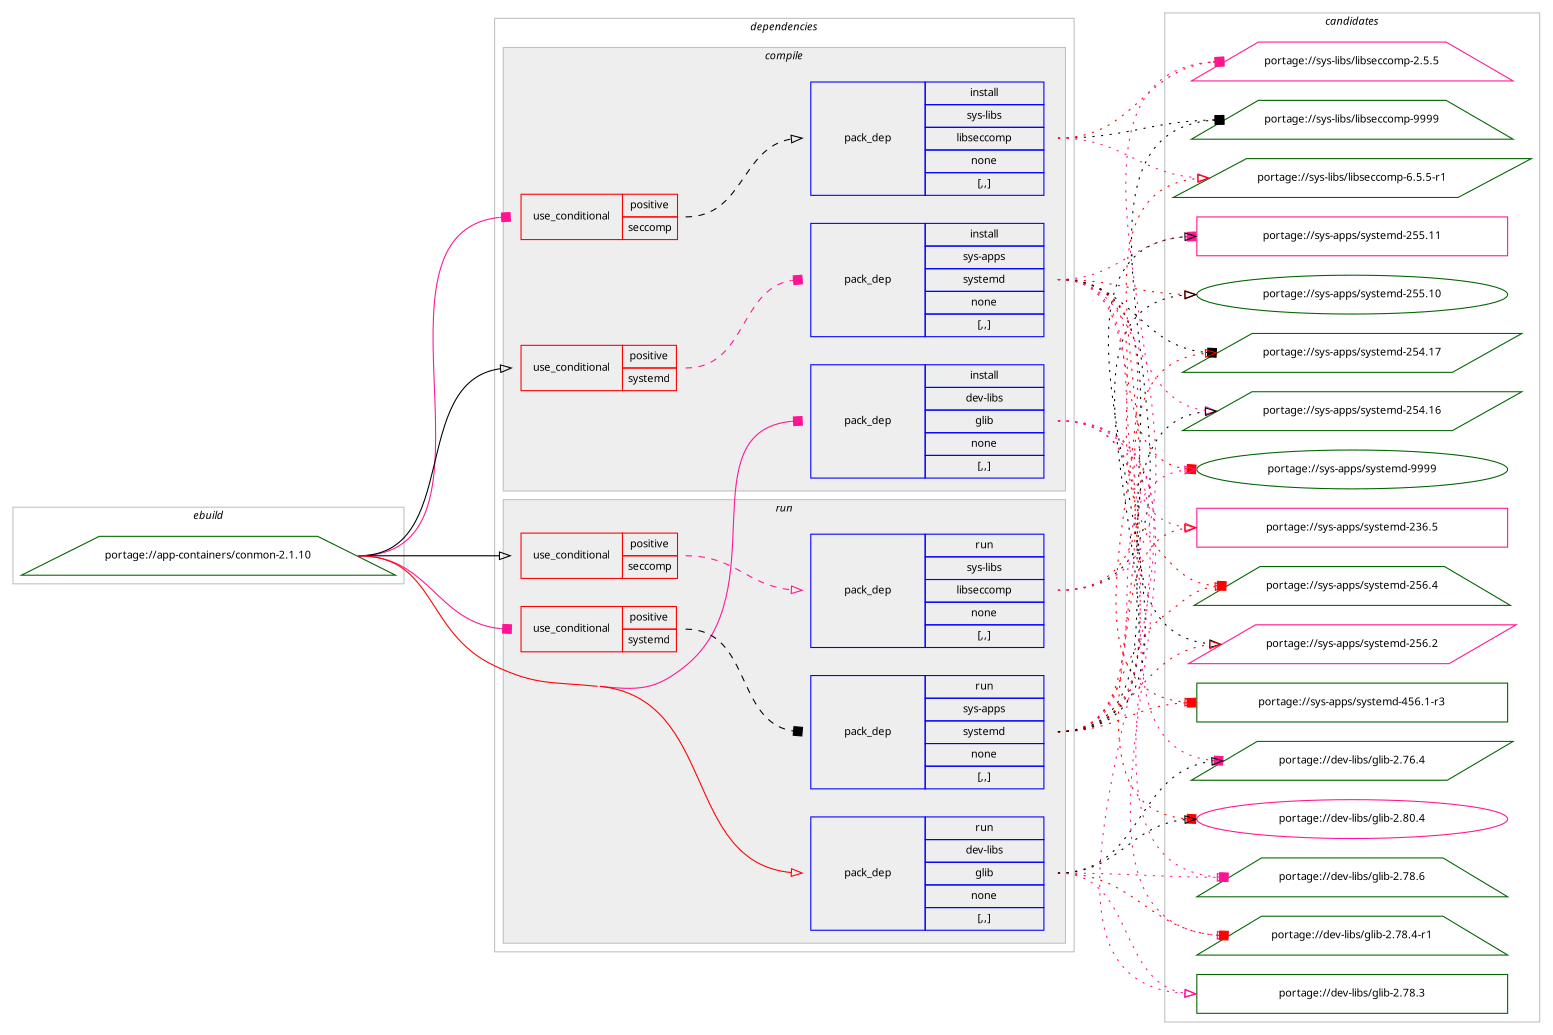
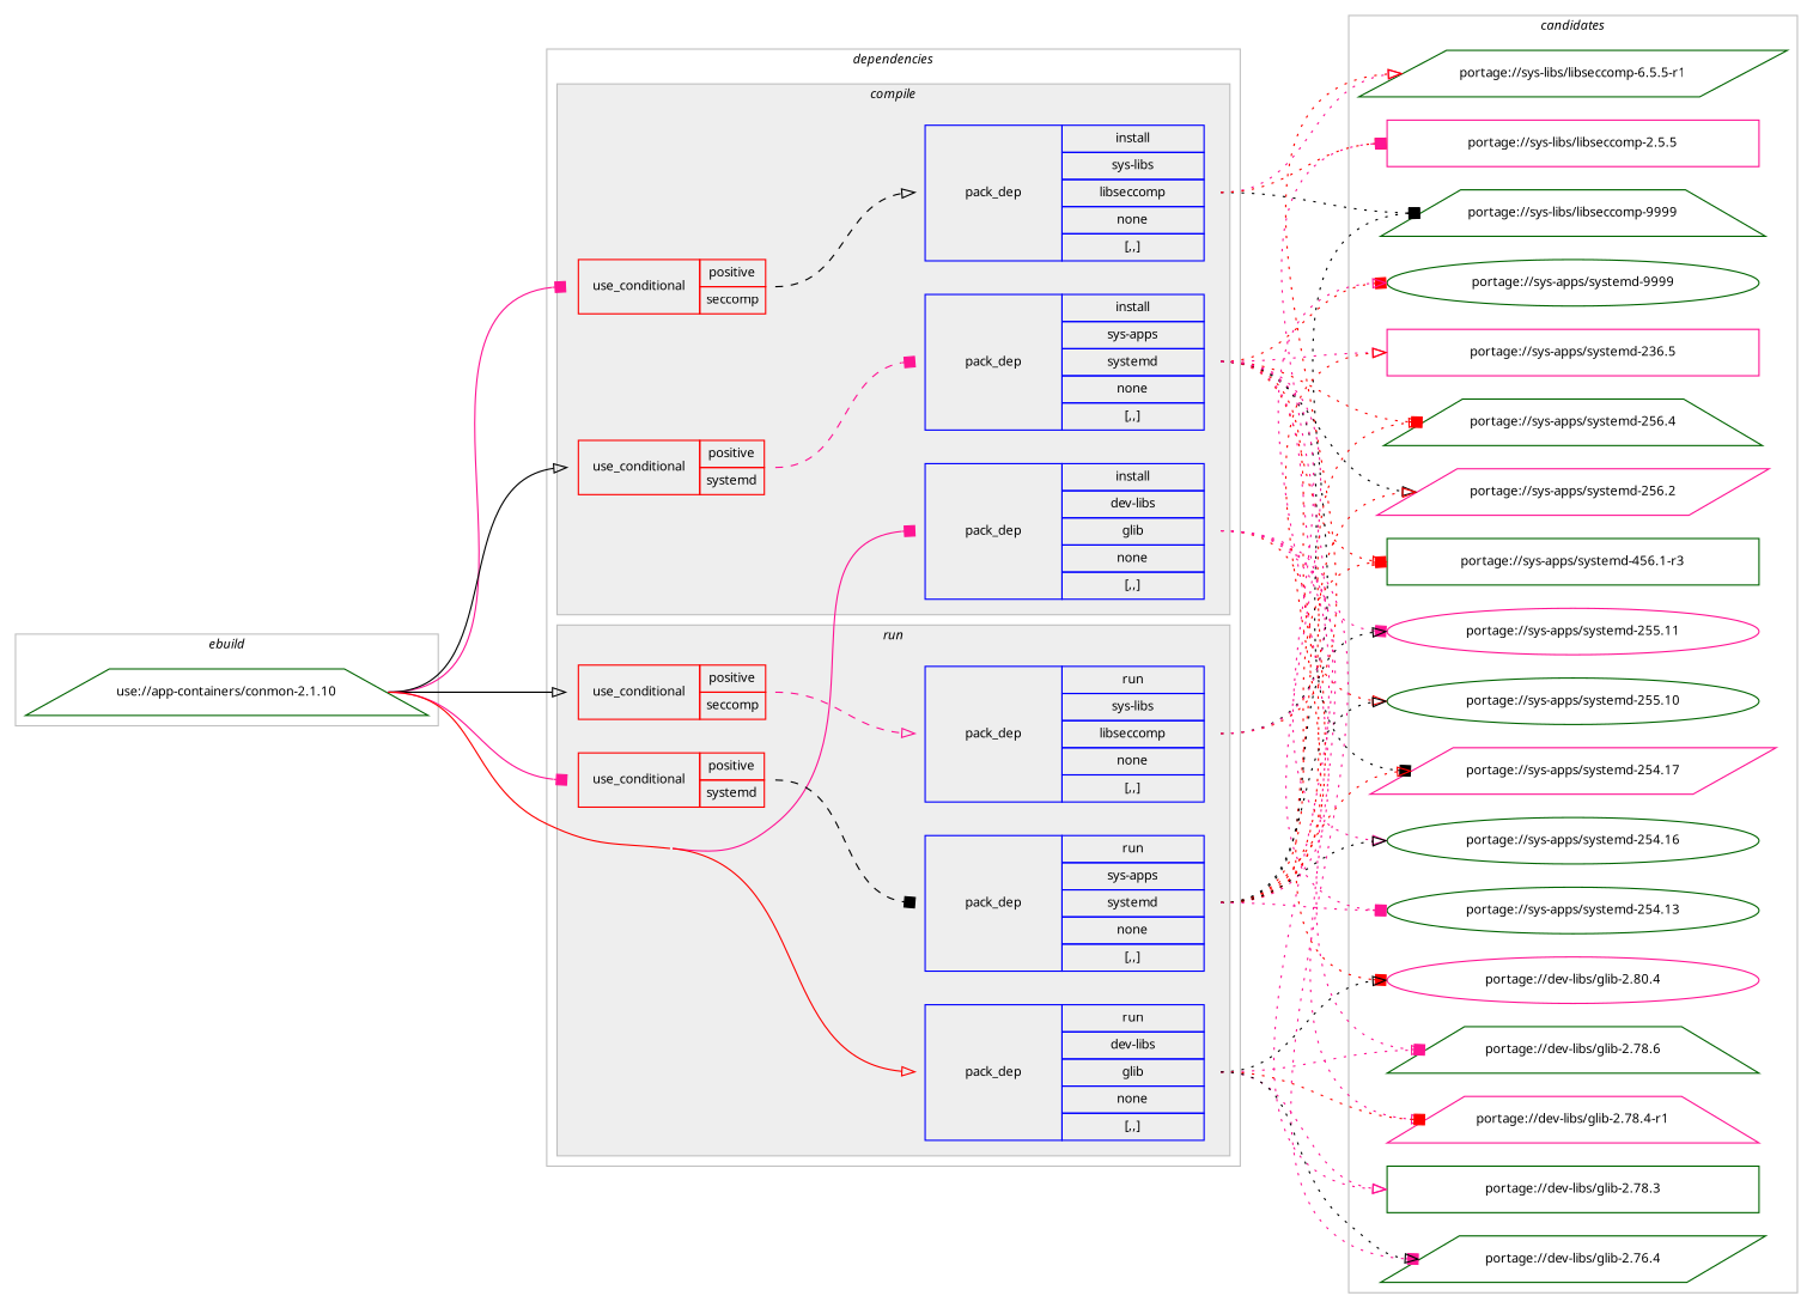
  digraph {
    compound=true
    concentrate=true
    fontname="Noto Sans"
    fontsize=10
    newrank=true
    rankdir=LR
    ranksep=1.5
    node [color=darkgreen fontname="Noto Sans" fontsize=10 shape=none]
    edge [arrowhead=onormal color=deeppink fontname="Noto Sans" headport=w style=dotted tailport=e weight=100]
-   n1 [label="portage://app-containers/conmon-2.1.10" shape=trapezium width=4]
+   n1 [label="use://app-containers/conmon-2.1.10" shape=trapezium width=4]
    n2 [color=blue label=<<TABLE BORDER="0" CELLBORDER="1" CELLSPACING="0" CELLPADDING="4" WIDTH="220"><TR><TD ROWSPAN="6" CELLPADDING="30">pack_dep</TD></TR><TR><TD WIDTH="110">install</TD></TR><TR><TD>sys-libs</TD></TR><TR><TD>libseccomp</TD></TR><TR><TD>none</TD></TR><TR><TD>[,,]</TD></TR></TABLE>>]
    n3 [color=red label=<<TABLE BORDER="0" CELLBORDER="1" CELLSPACING="0" CELLPADDING="4"><TR><TD ROWSPAN="3" CELLPADDING="10">use_conditional</TD></TR><TR><TD>positive</TD></TR><TR><TD>seccomp</TD></TR></TABLE>>]
    n4 [color=blue label=<<TABLE BORDER="0" CELLBORDER="1" CELLSPACING="0" CELLPADDING="4" WIDTH="220"><TR><TD ROWSPAN="6" CELLPADDING="30">pack_dep</TD></TR><TR><TD WIDTH="110">install</TD></TR><TR><TD>sys-apps</TD></TR><TR><TD>systemd</TD></TR><TR><TD>none</TD></TR><TR><TD>[,,]</TD></TR></TABLE>>]
    n5 [color=red label=<<TABLE BORDER="0" CELLBORDER="1" CELLSPACING="0" CELLPADDING="4"><TR><TD ROWSPAN="3" CELLPADDING="10">use_conditional</TD></TR><TR><TD>positive</TD></TR><TR><TD>systemd</TD></TR></TABLE>>]
    n6 [color=blue label=<<TABLE BORDER="0" CELLBORDER="1" CELLSPACING="0" CELLPADDING="4" WIDTH="220"><TR><TD ROWSPAN="6" CELLPADDING="30">pack_dep</TD></TR><TR><TD WIDTH="110">install</TD></TR><TR><TD>dev-libs</TD></TR><TR><TD>glib</TD></TR><TR><TD>none</TD></TR><TR><TD>[,,]</TD></TR></TABLE>>]
    n7 [color=blue label=<<TABLE BORDER="0" CELLBORDER="1" CELLSPACING="0" CELLPADDING="4" WIDTH="220"><TR><TD ROWSPAN="6" CELLPADDING="30">pack_dep</TD></TR><TR><TD WIDTH="110">run</TD></TR><TR><TD>sys-libs</TD></TR><TR><TD>libseccomp</TD></TR><TR><TD>none</TD></TR><TR><TD>[,,]</TD></TR></TABLE>>]
    n8 [color=red label=<<TABLE BORDER="0" CELLBORDER="1" CELLSPACING="0" CELLPADDING="4"><TR><TD ROWSPAN="3" CELLPADDING="10">use_conditional</TD></TR><TR><TD>positive</TD></TR><TR><TD>seccomp</TD></TR></TABLE>>]
    n9 [color=blue label=<<TABLE BORDER="0" CELLBORDER="1" CELLSPACING="0" CELLPADDING="4" WIDTH="220"><TR><TD ROWSPAN="6" CELLPADDING="30">pack_dep</TD></TR><TR><TD WIDTH="110">run</TD></TR><TR><TD>sys-apps</TD></TR><TR><TD>systemd</TD></TR><TR><TD>none</TD></TR><TR><TD>[,,]</TD></TR></TABLE>>]
    n10 [color=red label=<<TABLE BORDER="0" CELLBORDER="1" CELLSPACING="0" CELLPADDING="4"><TR><TD ROWSPAN="3" CELLPADDING="10">use_conditional</TD></TR><TR><TD>positive</TD></TR><TR><TD>systemd</TD></TR></TABLE>>]
    n11 [color=blue label=<<TABLE BORDER="0" CELLBORDER="1" CELLSPACING="0" CELLPADDING="4" WIDTH="220"><TR><TD ROWSPAN="6" CELLPADDING="30">pack_dep</TD></TR><TR><TD WIDTH="110">run</TD></TR><TR><TD>dev-libs</TD></TR><TR><TD>glib</TD></TR><TR><TD>none</TD></TR><TR><TD>[,,]</TD></TR></TABLE>>]
    n12 [label="portage://sys-libs/libseccomp-9999" shape=trapezium width=4]
    n13 [label="portage://sys-libs/libseccomp-6.5.5-r1" shape=parallelogram width=4]
-   n14 [color=deeppink label="portage://sys-libs/libseccomp-2.5.5" shape=trapezium width=4]
+   n14 [color=deeppink label="portage://sys-libs/libseccomp-2.5.5" shape=box width=4]
    n15 [label="portage://sys-apps/systemd-9999" shape=ellipse width=4]
    n16 [color=deeppink label="portage://sys-apps/systemd-236.5" shape=box width=4]
    n17 [label="portage://sys-apps/systemd-256.4" shape=trapezium width=4]
    n18 [color=deeppink label="portage://sys-apps/systemd-256.2" shape=parallelogram width=4]
    n19 [label="portage://sys-apps/systemd-456.1-r3" shape=box width=4]
-   n20 [color=deeppink label="portage://sys-apps/systemd-255.11" shape=box width=4]
+   n20 [color=deeppink label="portage://sys-apps/systemd-255.11" shape=ellipse width=4]
    n21 [label="portage://sys-apps/systemd-255.10" shape=ellipse width=4]
-   n22 [label="portage://sys-apps/systemd-254.17" shape=parallelogram width=4]
-   n23 [label="portage://sys-apps/systemd-254.16" shape=parallelogram width=4]
+   n22 [color=deeppink label="portage://sys-apps/systemd-254.17" shape=parallelogram width=4]
+   n23 [label="portage://sys-apps/systemd-254.16" shape=ellipse width=4]
+   n24 [label="portage://sys-apps/systemd-254.13" shape=ellipse width=4]
    n25 [color=deeppink label="portage://dev-libs/glib-2.80.4" shape=ellipse width=4]
    n26 [label="portage://dev-libs/glib-2.78.6" shape=trapezium width=4]
-   n27 [label="portage://dev-libs/glib-2.78.4-r1" shape=trapezium width=4]
+   n27 [color=deeppink label="portage://dev-libs/glib-2.78.4-r1" shape=trapezium width=4]
    n28 [label="portage://dev-libs/glib-2.78.3" shape=box width=4]
    n29 [label="portage://dev-libs/glib-2.76.4" shape=parallelogram width=4]
    subgraph cluster_1 {
      color=gray
      label=<<i>ebuild</i>>
      n1
    }
    subgraph cluster_2 {
      color=gray
      label=<<i>dependencies</i>>
      subgraph cluster_3 {
        color=gray
        fillcolor="#eeeeee"
        label=<<i>compile</i>>
        style=filled
        subgraph sub_4 {
          color=gray
          fillcolor="#eeeeee"
          label=<<i>compile</i>>
          style=filled
          n3
          subgraph sub_5 {
            color=gray
            fillcolor="#eeeeee"
            label=<<i>compile</i>>
            style=filled
            n2
          }
        }
        subgraph sub_6 {
          color=gray
          fillcolor="#eeeeee"
          label=<<i>compile</i>>
          style=filled
          n5
          subgraph sub_7 {
            color=gray
            fillcolor="#eeeeee"
            label=<<i>compile</i>>
            style=filled
            n4
          }
        }
        subgraph sub_8 {
          color=gray
          fillcolor="#eeeeee"
          label=<<i>compile</i>>
          style=filled
          n6
        }
      }
      subgraph cluster_9 {
        color=gray
        fillcolor="#eeeeee"
        label=<<i>compile and run</i>>
        style=filled
      }
      subgraph cluster_10 {
        color=gray
        fillcolor="#eeeeee"
        label=<<i>run</i>>
        style=filled
        subgraph sub_11 {
          color=gray
          fillcolor="#eeeeee"
          label=<<i>run</i>>
          style=filled
          n8
          subgraph sub_12 {
            color=gray
            fillcolor="#eeeeee"
            label=<<i>run</i>>
            style=filled
            n7
          }
        }
        subgraph sub_13 {
          color=gray
          fillcolor="#eeeeee"
          label=<<i>run</i>>
          style=filled
          n10
          subgraph sub_14 {
            color=gray
            fillcolor="#eeeeee"
            label=<<i>run</i>>
            style=filled
            n9
          }
        }
        subgraph sub_15 {
          color=gray
          fillcolor="#eeeeee"
          label=<<i>run</i>>
          style=filled
          n11
        }
      }
    }
    subgraph cluster_16 {
      color=gray
      label=<<i>candidates</i>>
      rank=same
      subgraph sub_17 {
        color=black
        label=<<i>candidates</i>>
        nodesep=1
        rank=same
        n12
        n13
        n14
      }
      subgraph sub_18 {
        color=black
        label=<<i>candidates</i>>
        nodesep=1
        rank=same
        n15
        n16
        n17
        n18
        n19
        n20
        n21
        n22
        n23
+       n24
      }
      subgraph sub_19 {
        color=black
        label=<<i>candidates</i>>
        nodesep=1
        rank=same
        n25
        n26
        n27
        n28
        n29
      }
      subgraph sub_20 {
        color=black
        label=<<i>candidates</i>>
        nodesep=1
        rank=same
        n12
        n13
        n14
      }
      subgraph sub_21 {
        color=black
        label=<<i>candidates</i>>
        nodesep=1
        rank=same
        n15
        n16
        n17
        n18
        n19
        n20
        n21
        n22
        n23
+       n24
      }
      subgraph sub_22 {
        color=black
        label=<<i>candidates</i>>
        nodesep=1
        rank=same
        n25
        n26
        n27
        n28
        n29
      }
    }
    n1 -> n3 [arrowhead=box style=solid weight=20]
    n1 -> n5 [color=black style=solid weight=20]
    n1 -> n6 [arrowhead=box style=solid weight=20]
    n1 -> n8 [color=black style=solid weight=20]
    n1 -> n10 [arrowhead=box style=solid weight=20]
    n1 -> n11 [color=red style=solid weight=20]
    n2 -> n12 [arrowhead=box color=black]
    n2 -> n13
    n2 -> n14 [arrowhead=box color=red]
    n3 -> n2 [color=black style=dashed weight=20]
    n4 -> n15 [arrowhead=box color=red]
    n4 -> n16
    n4 -> n17 [arrowhead=box color=red]
    n4 -> n18 [color=black]
    n4 -> n19 [color=red]
    n4 -> n20 [arrowhead=box]
    n4 -> n21 [color=red]
    n4 -> n22 [arrowhead=box color=black]
    n4 -> n23
+   n4 -> n24 [arrowhead=box]
    n5 -> n4 [arrowhead=box style=dashed weight=20]
    n6 -> n25 [arrowhead=box color=red]
    n6 -> n26 [arrowhead=box]
    n6 -> n27
    n6 -> n28
    n6 -> n29 [arrowhead=box]
    n7 -> n12 [arrowhead=box color=black]
    n7 -> n13 [color=red]
    n7 -> n14 [arrowhead=box]
    n8 -> n7 [style=dashed weight=20]
    n9 -> n15
    n9 -> n16 [color=red]
    n9 -> n17 [color=red]
    n9 -> n18 [color=red]
    n9 -> n19 [arrowhead=box color=red]
    n9 -> n20 [color=black]
    n9 -> n21 [color=black]
    n9 -> n22 [color=red]
    n9 -> n23 [color=black]
+   n9 -> n24 [arrowhead=box]
    n10 -> n9 [arrowhead=box color=black style=dashed weight=20]
    n11 -> n25 [color=black]
    n11 -> n26
    n11 -> n27 [arrowhead=box color=red]
    n11 -> n28
    n11 -> n29 [color=black]
  }
